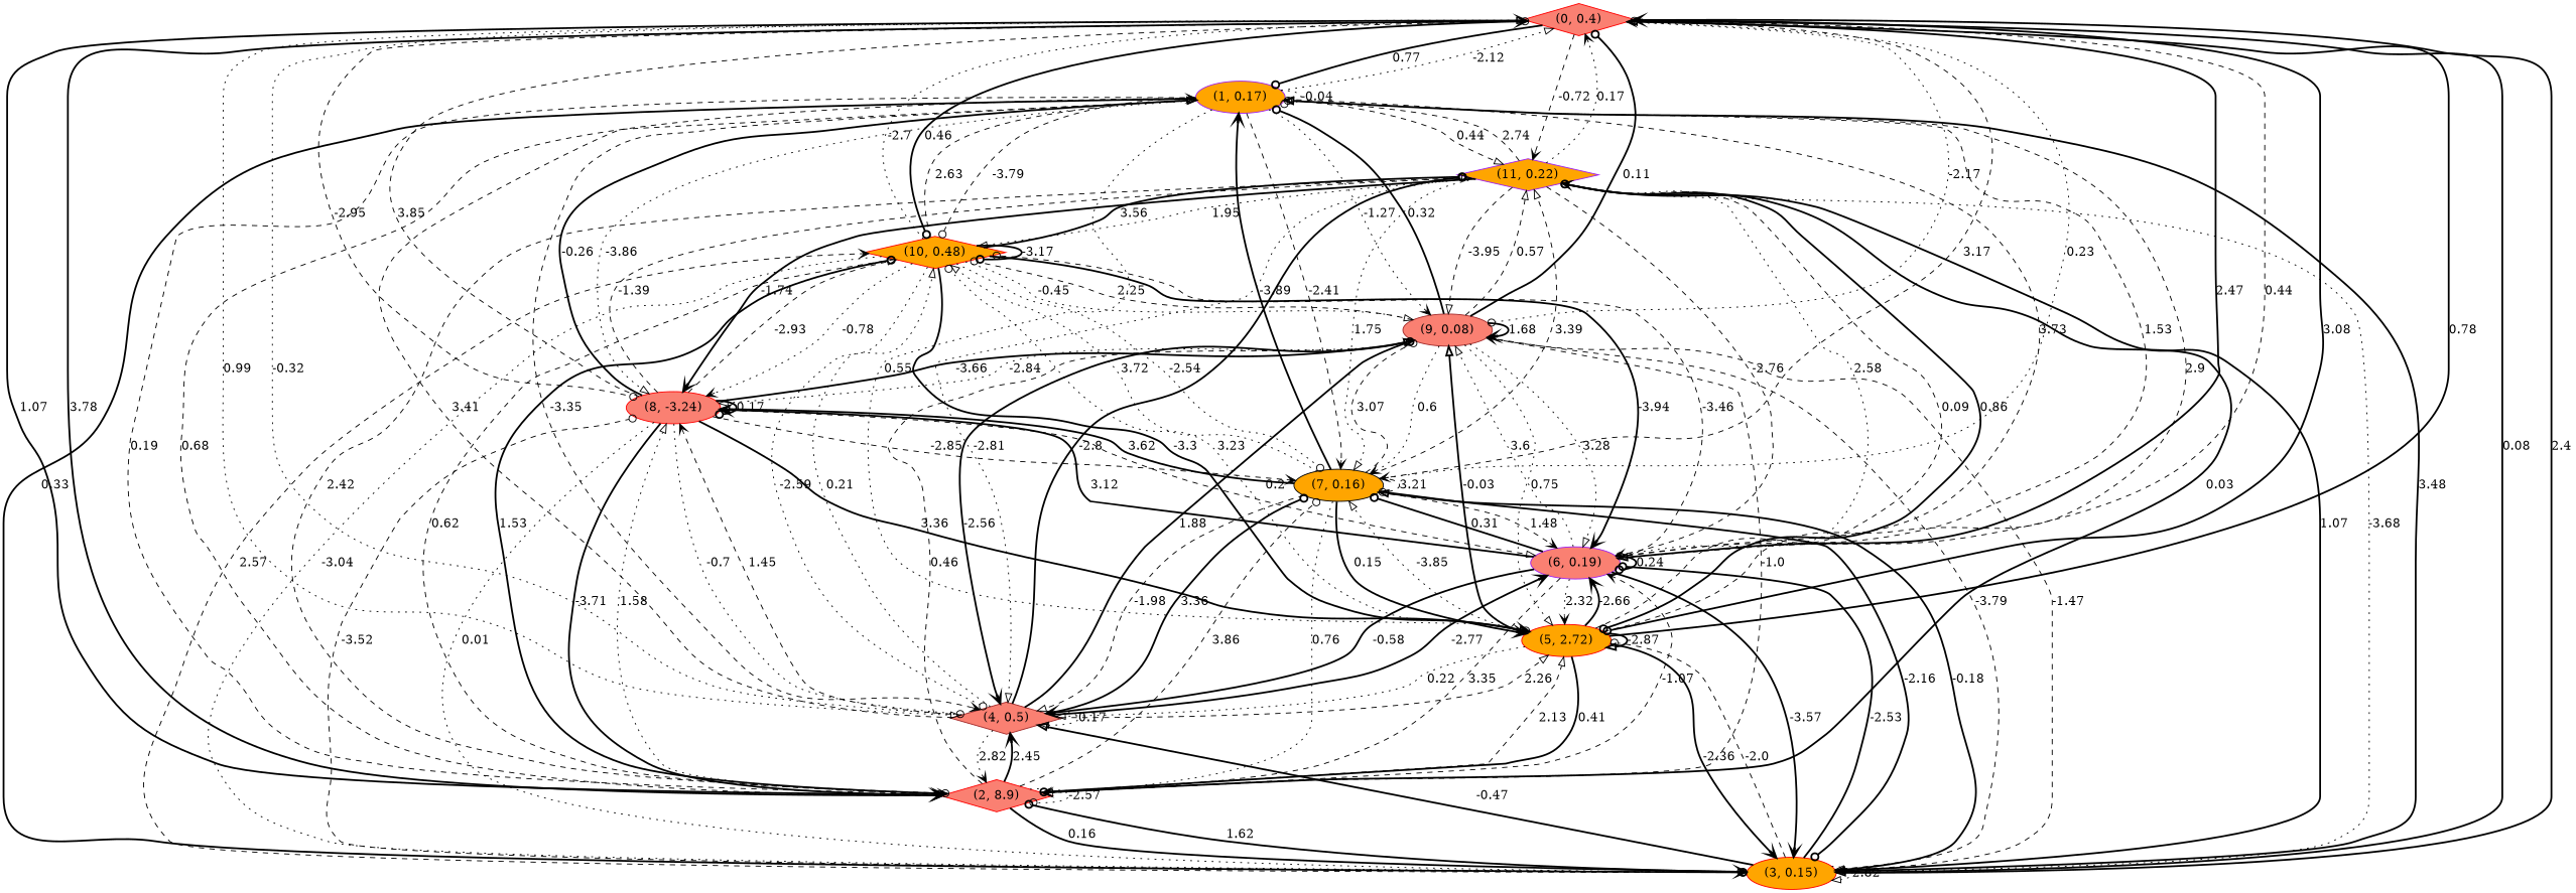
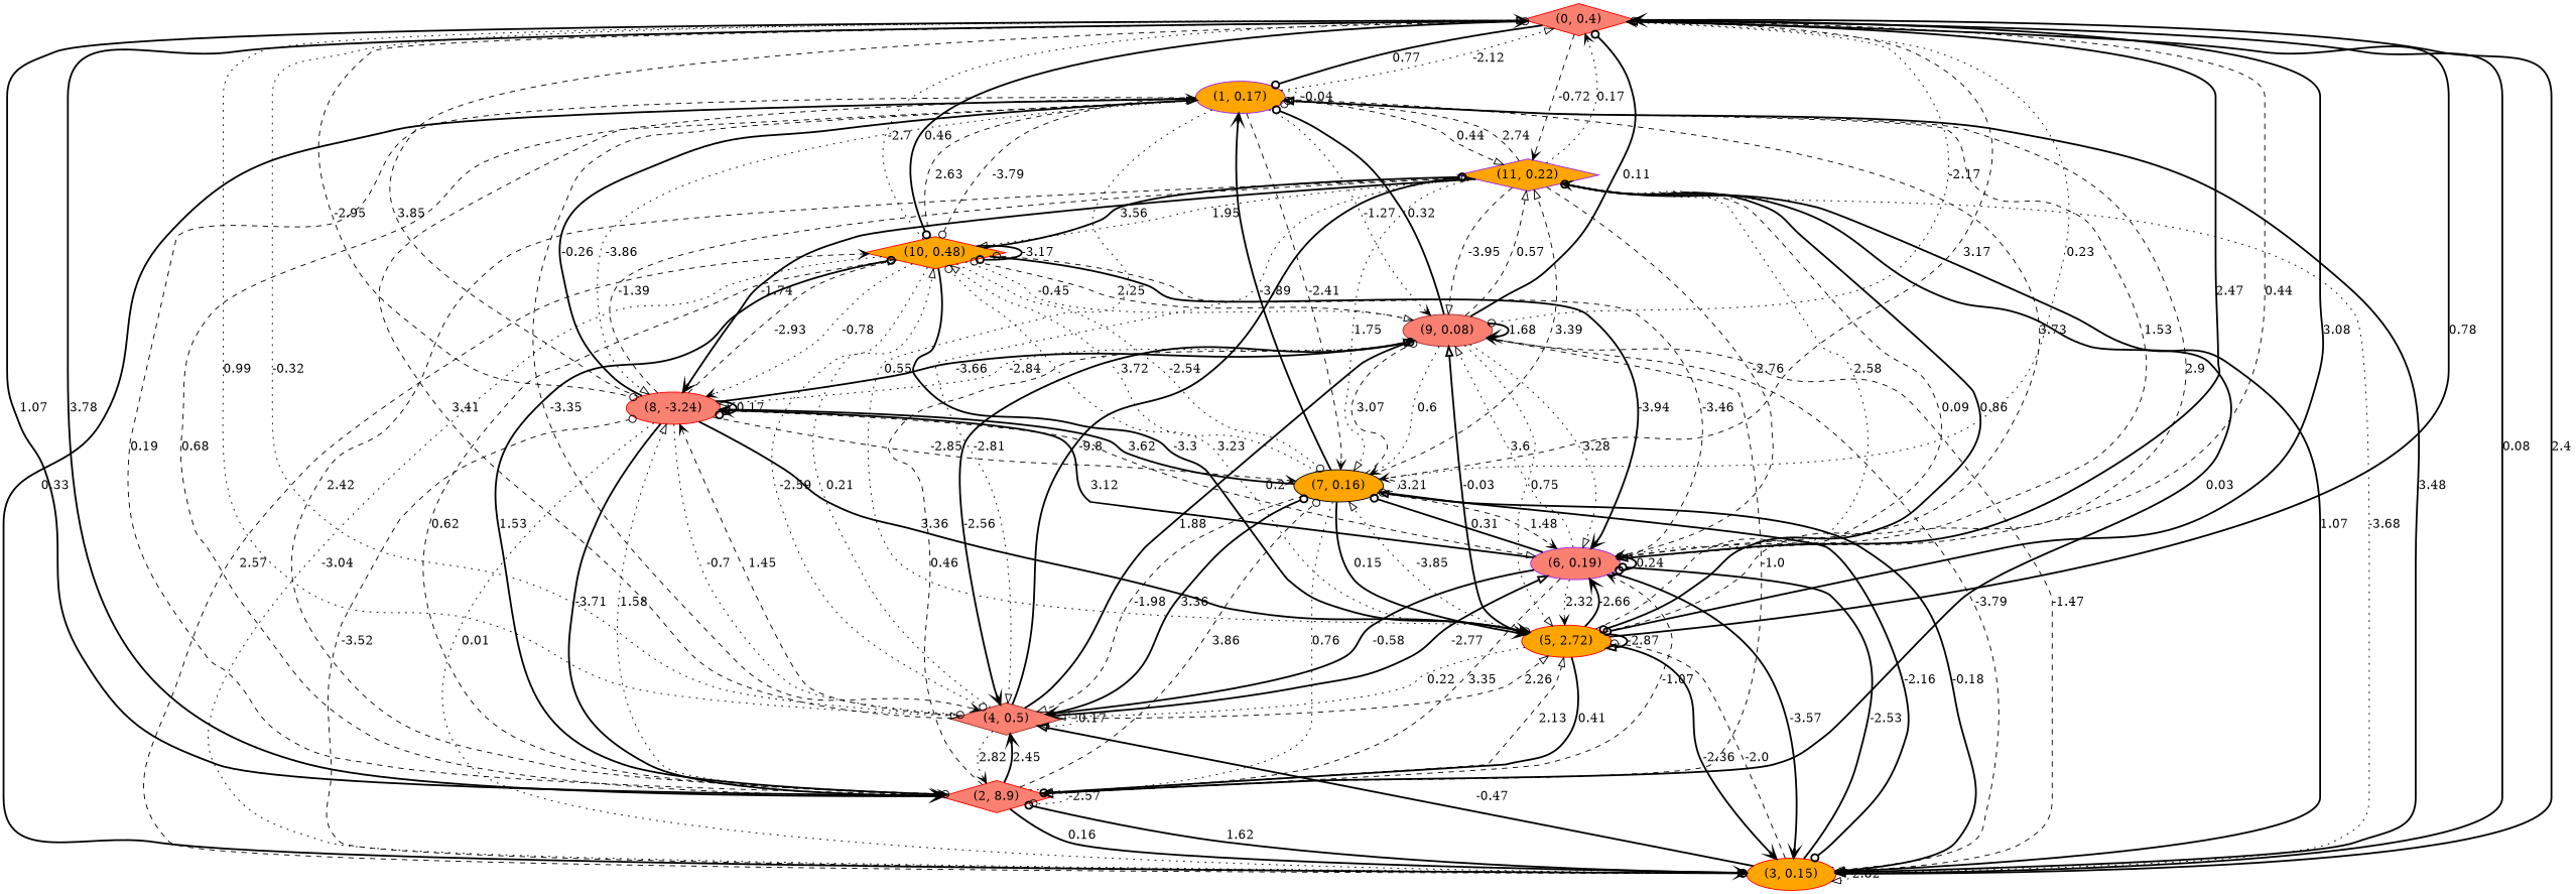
  digraph {
    node [color=red fillcolor=salmon shape=ellipse style=filled]
    edge [arrowhead=onormal style=bold]
    n1 [label="(0, 0.4)" shape=diamond]
    n2 [color=purple fillcolor=orange label="(1, 0.17)"]
    n3 [label="(2, 8.9)" shape=diamond]
    n4 [fillcolor=orange label="(3, 0.15)"]
    n5 [color=brown label="(4, 0.5)" shape=diamond]
    n6 [fillcolor=orange label="(5, 2.72)"]
    n7 [color=purple label="(6, 0.19)"]
    n8 [color=black fillcolor=orange label="(7, 0.16)"]
    n9 [label="(8, -3.24)"]
    n10 [color=brown label="(9, 0.08)"]
    n11 [fillcolor=orange label="(10, 0.48)" shape=diamond]
    n12 [color=purple fillcolor=orange label="(11, 0.22)" shape=diamond]
    n1 -> n2 [arrowhead=odot label=0.77]
    n1 -> n3 [arrowhead=vee label=1.07]
    n1 -> n4 [label=0.08]
    n1 -> n5 [label=0.99 style=dotted]
    n1 -> n6 [arrowhead=odot label=3.08]
    n1 -> n7 [label=2.47]
    n1 -> n8 [arrowhead=vee label=3.17 style=dashed]
    n1 -> n9 [arrowhead=odot label=-2.95 style=dashed]
    n1 -> n10 [arrowhead=odot label=-2.17 style=dotted]
    n1 -> n11 [arrowhead=odot label=0.46]
    n1 -> n12 [arrowhead=vee label=-0.72 style=dashed]
    n2 -> n1 [label=-2.12 style=dotted]
    n2 -> n2 [arrowhead=odot label=-0.04 style=dotted]
    n2 -> n3 [label=0.19 style=dashed]
    n2 -> n4 [arrowhead=odot label=0.33]
    n2 -> n5 [arrowhead=vee label=-3.35 style=dashed]
    n2 -> n6 [arrowhead=odot label=0.55 style=dotted]
    n2 -> n7 [arrowhead=odot label=1.53 style=dashed]
    n2 -> n8 [arrowhead=vee label=-2.41 style=dashed]
    n2 -> n9 [label=-3.86 style=dotted]
    n2 -> n10 [arrowhead=vee label=-1.27 style=dotted]
    n2 -> n11 [arrowhead=odot label=-3.79 style=dashed]
    n2 -> n12 [label=0.44 style=dashed]
    n3 -> n1 [arrowhead=vee label=3.78]
    n3 -> n2 [arrowhead=vee label=0.68 style=dashed]
    n3 -> n3 [arrowhead=odot label=-2.57 style=dotted]
    n3 -> n4 [arrowhead=vee label=0.16]
    n3 -> n5 [arrowhead=vee label=2.45]
    n3 -> n6 [label=2.13 style=dashed]
    n3 -> n7 [arrowhead=vee label=-1.07 style=dashed]
    n3 -> n8 [arrowhead=odot label=3.86 style=dashed]
    n3 -> n9 [label=1.58 style=dotted]
    n3 -> n10 [arrowhead=vee label=0.46 style=dashed]
    n3 -> n11 [arrowhead=odot label=1.53]
    n3 -> n12 [arrowhead=odot label=0.03]
    n4 -> n1 [arrowhead=vee label=2.4]
    n4 -> n2 [label=3.48]
    n4 -> n3 [arrowhead=odot label=1.62]
    n4 -> n4 [label=2.82 style=dotted]
    n4 -> n5 [label=-0.47]
    n4 -> n6 [arrowhead=odot label=-2.0 style=dashed]
    n4 -> n7 [arrowhead=odot label=-2.53]
    n4 -> n8 [label=-0.18]
    n4 -> n9 [arrowhead=odot label=-3.52 style=dashed]
    n4 -> n10 [arrowhead=vee label=-1.47 style=dashed]
    n4 -> n11 [arrowhead=vee label=2.57 style=dashed]
    n4 -> n12 [arrowhead=odot label=-3.68 style=dotted]
    n5 -> n1 [label=-0.32 style=dotted]
    n5 -> n2 [label=3.41 style=dashed]
    n5 -> n3 [arrowhead=vee label=2.82 style=dotted]
    n5 -> n5 [label=0.17 style=dotted]
    n5 -> n6 [label=2.26 style=dashed]
-   n5 -> n7 [arrowhead=vee label=-2.77]
+   n5 -> n7 [label=-2.77]
    n5 -> n8 [arrowhead=odot label=3.36]
    n5 -> n9 [arrowhead=vee label=1.45 style=dashed]
    n5 -> n10 [arrowhead=odot label=1.88]
    n5 -> n11 [label=0.21 style=dotted]
-   n5 -> n12 [arrowhead=odot label=-2.8]
+   n5 -> n12 [arrowhead=odot label=-9.8]
    n6 -> n1 [label=0.78]
    n6 -> n2 [arrowhead=odot label=2.9 style=dashed]
    n6 -> n3 [arrowhead=odot label=0.41]
    n6 -> n4 [arrowhead=vee label=-2.36]
    n6 -> n5 [label=0.22 style=dotted]
    n6 -> n6 [label=-2.87]
    n6 -> n7 [arrowhead=vee label=-2.66]
    n6 -> n8 [label=-3.85 style=dotted]
    n6 -> n10 [label=-0.03]
    n6 -> n11 [arrowhead=odot label=3.23 style=dotted]
    n6 -> n12 [arrowhead=vee label=0.09 style=dashed]
    n7 -> n1 [arrowhead=odot label=0.44 style=dashed]
    n7 -> n2 [label=3.73 style=dashed]
    n7 -> n3 [arrowhead=vee label=3.35 style=dashed]
    n7 -> n4 [arrowhead=vee label=-3.57]
    n7 -> n5 [arrowhead=vee label=-0.58]
    n7 -> n6 [arrowhead=vee label=2.32 style=dotted]
    n7 -> n7 [arrowhead=odot label=0.24]
    n7 -> n8 [arrowhead=odot label=0.31]
    n7 -> n9 [arrowhead=vee label=3.12]
    n7 -> n10 [label=3.6 style=dotted]
    n7 -> n11 [arrowhead=odot label=-3.46 style=dashed]
    n7 -> n12 [arrowhead=vee label=2.58 style=dotted]
    n8 -> n1 [arrowhead=vee label=0.23 style=dotted]
    n8 -> n2 [arrowhead=vee label=-3.89]
    n8 -> n3 [label=0.76 style=dotted]
    n8 -> n4 [arrowhead=odot label=-2.16]
    n8 -> n5 [label=-1.98 style=dashed]
    n8 -> n6 [arrowhead=vee label=0.15]
    n8 -> n7 [arrowhead=vee label=1.48 style=dashed]
    n8 -> n8 [arrowhead=odot label=3.21 style=dashed]
    n8 -> n9 [label=3.62]
    n8 -> n10 [arrowhead=odot label=3.07 style=dashed]
    n8 -> n11 [label=3.72 style=dotted]
    n8 -> n12 [label=3.39 style=dashed]
    n9 -> n1 [arrowhead=odot label=3.85 style=dashed]
    n9 -> n2 [label=-0.26]
    n9 -> n3 [arrowhead=vee label=-3.71]
    n9 -> n4 [arrowhead=odot label=0.01 style=dotted]
    n9 -> n5 [arrowhead=odot label=-0.7 style=dotted]
    n9 -> n6 [arrowhead=vee label=3.36]
    n9 -> n7 [label=0.2 style=dashed]
    n9 -> n8 [arrowhead=vee label=-2.85 style=dashed]
    n9 -> n9 [arrowhead=odot label=0.17]
    n9 -> n10 [label=-3.66]
    n9 -> n11 [label=-2.93 style=dashed]
    n9 -> n12 [label=-1.39 style=dashed]
    n10 -> n1 [arrowhead=odot label=0.11]
    n10 -> n2 [arrowhead=odot label=0.32]
    n10 -> n3 [arrowhead=vee label=-1.0 style=dashed]
    n10 -> n4 [label=-3.79 style=dashed]
    n10 -> n5 [arrowhead=vee label=-2.56]
    n10 -> n6 [label=0.75 style=dotted]
    n10 -> n7 [label=3.28 style=dotted]
    n10 -> n8 [arrowhead=vee label=0.6 style=dotted]
    n10 -> n9 [label=-2.84 style=dotted]
    n10 -> n10 [arrowhead=vee label=1.68]
    n10 -> n11 [arrowhead=odot label=2.25 style=dashed]
    n10 -> n12 [label=0.57 style=dashed]
    n11 -> n1 [label=-2.7 style=dotted]
    n11 -> n2 [label=2.63 style=dashed]
    n11 -> n3 [arrowhead=vee label=0.62 style=dashed]
    n11 -> n4 [label=-3.04 style=dotted]
    n11 -> n5 [arrowhead=odot label=-2.59 style=dotted]
    n11 -> n6 [label=-3.3]
    n11 -> n7 [arrowhead=vee label=-3.94]
    n11 -> n8 [arrowhead=odot label=-2.54 style=dotted]
    n11 -> n9 [arrowhead=vee label=-0.78 style=dotted]
    n11 -> n10 [label=-0.45 style=dotted]
    n11 -> n11 [arrowhead=odot label=-3.17]
    n11 -> n12 [arrowhead=odot label=3.56]
    n12 -> n1 [arrowhead=vee label=0.17 style=dotted]
    n12 -> n2 [label=2.74 style=dashed]
    n12 -> n3 [arrowhead=odot label=2.42 style=dashed]
    n12 -> n4 [label=1.07]
    n12 -> n5 [label=-2.81 style=dotted]
    n12 -> n6 [arrowhead=odot label=0.86]
    n12 -> n7 [arrowhead=vee label=-2.76 style=dashed]
    n12 -> n8 [label=1.75 style=dotted]
    n12 -> n9 [arrowhead=vee label=-1.74]
    n12 -> n10 [label=-3.95 style=dashed]
    n12 -> n11 [label=1.95 style=dotted]
  }
